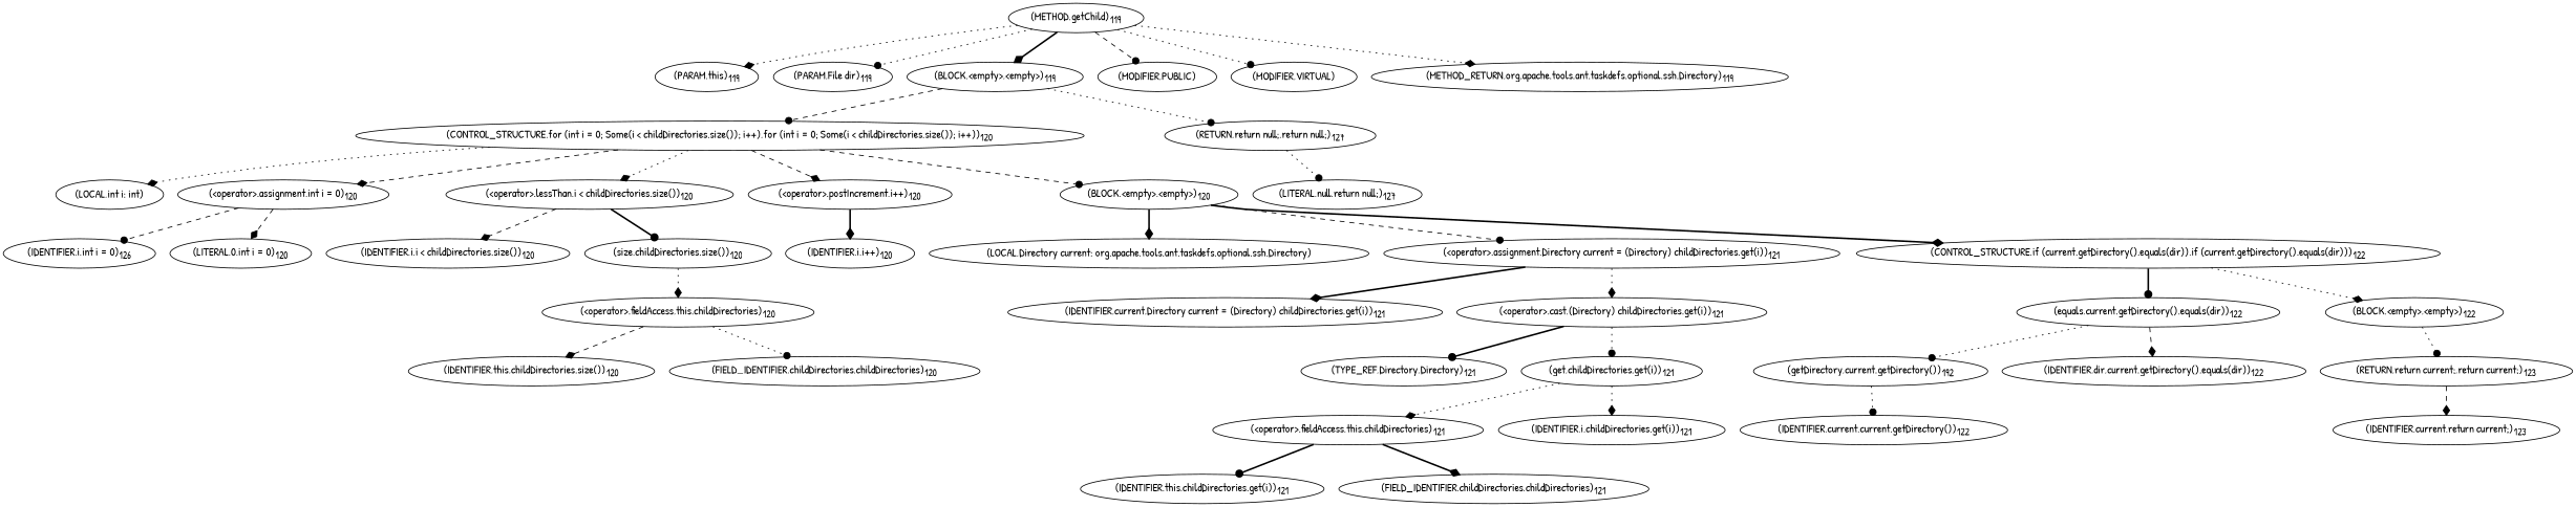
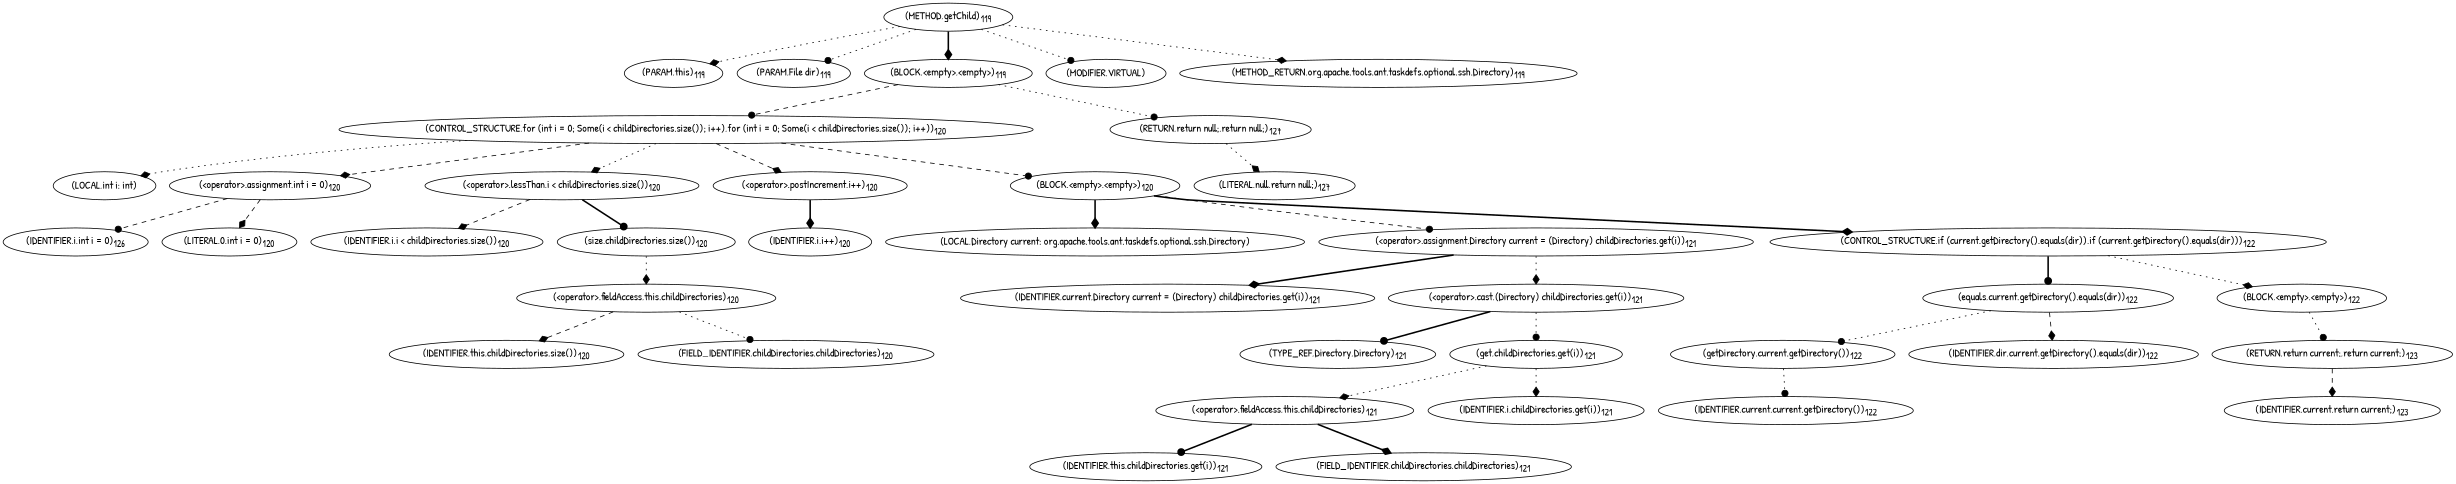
  digraph {
    fontname="Patrick Hand"
    node [fontname="Patrick Hand"]
    edge [arrowhead=diamond fontname="Patrick Hand" style=dotted]
    n1 [label=<(METHOD,getChild)<SUB>119</SUB>>]
    n2 [label=<(PARAM,this)<SUB>119</SUB>>]
    n3 [label=<(PARAM,File dir)<SUB>119</SUB>>]
    n4 [label=<(BLOCK,&lt;empty&gt;,&lt;empty&gt;)<SUB>119</SUB>>]
-   n5 [label=<(MODIFIER,PUBLIC)>]
    n6 [label=<(MODIFIER,VIRTUAL)>]
    n7 [label=<(METHOD_RETURN,org.apache.tools.ant.taskdefs.optional.ssh.Directory)<SUB>119</SUB>>]
    n8 [label=<(CONTROL_STRUCTURE,for (int i = 0; Some(i &lt; childDirectories.size()); i++),for (int i = 0; Some(i &lt; childDirectories.size()); i++))<SUB>120</SUB>>]
    n9 [label=<(RETURN,return null;,return null;)<SUB>127</SUB>>]
    n10 [label=<(LOCAL,int i: int)>]
    n11 [label=<(&lt;operator&gt;.assignment,int i = 0)<SUB>120</SUB>>]
    n12 [label=<(&lt;operator&gt;.lessThan,i &lt; childDirectories.size())<SUB>120</SUB>>]
    n13 [label=<(&lt;operator&gt;.postIncrement,i++)<SUB>120</SUB>>]
    n14 [label=<(BLOCK,&lt;empty&gt;,&lt;empty&gt;)<SUB>120</SUB>>]
    n15 [label=<(LITERAL,null,return null;)<SUB>127</SUB>>]
    n16 [label=<(IDENTIFIER,i,int i = 0)<SUB>126</SUB>>]
    n17 [label=<(LITERAL,0,int i = 0)<SUB>120</SUB>>]
    n18 [label=<(IDENTIFIER,i,i &lt; childDirectories.size())<SUB>120</SUB>>]
    n19 [label=<(size,childDirectories.size())<SUB>120</SUB>>]
    n20 [label=<(IDENTIFIER,i,i++)<SUB>120</SUB>>]
    n21 [label=<(LOCAL,Directory current: org.apache.tools.ant.taskdefs.optional.ssh.Directory)>]
    n22 [label=<(&lt;operator&gt;.assignment,Directory current = (Directory) childDirectories.get(i))<SUB>121</SUB>>]
    n23 [label=<(CONTROL_STRUCTURE,if (current.getDirectory().equals(dir)),if (current.getDirectory().equals(dir)))<SUB>122</SUB>>]
    n24 [label=<(&lt;operator&gt;.fieldAccess,this.childDirectories)<SUB>120</SUB>>]
    n25 [label=<(IDENTIFIER,this,childDirectories.size())<SUB>120</SUB>>]
    n26 [label=<(FIELD_IDENTIFIER,childDirectories,childDirectories)<SUB>120</SUB>>]
    n27 [label=<(IDENTIFIER,current,Directory current = (Directory) childDirectories.get(i))<SUB>121</SUB>>]
    n28 [label=<(&lt;operator&gt;.cast,(Directory) childDirectories.get(i))<SUB>121</SUB>>]
    n29 [label=<(equals,current.getDirectory().equals(dir))<SUB>122</SUB>>]
    n30 [label=<(BLOCK,&lt;empty&gt;,&lt;empty&gt;)<SUB>122</SUB>>]
    n31 [label=<(TYPE_REF,Directory,Directory)<SUB>121</SUB>>]
    n32 [label=<(get,childDirectories.get(i))<SUB>121</SUB>>]
    n33 [label=<(&lt;operator&gt;.fieldAccess,this.childDirectories)<SUB>121</SUB>>]
    n34 [label=<(IDENTIFIER,i,childDirectories.get(i))<SUB>121</SUB>>]
    n35 [label=<(IDENTIFIER,this,childDirectories.get(i))<SUB>121</SUB>>]
    n36 [label=<(FIELD_IDENTIFIER,childDirectories,childDirectories)<SUB>121</SUB>>]
-   n37 [label=<(getDirectory,current.getDirectory())<SUB>192</SUB>>]
+   n37 [label=<(getDirectory,current.getDirectory())<SUB>122</SUB>>]
    n38 [label=<(IDENTIFIER,dir,current.getDirectory().equals(dir))<SUB>122</SUB>>]
    n39 [label=<(RETURN,return current;,return current;)<SUB>123</SUB>>]
    n40 [label=<(IDENTIFIER,current,current.getDirectory())<SUB>122</SUB>>]
    n41 [label=<(IDENTIFIER,current,return current;)<SUB>123</SUB>>]
    n1 -> n2
    n1 -> n3 [arrowhead=dot]
    n1 -> n4 [style=bold]
-   n1 -> n5 [arrowhead=dot style=dashed]
    n1 -> n6 [arrowhead=dot]
    n1 -> n7
    n4 -> n8 [arrowhead=dot style=dashed]
    n4 -> n9 [arrowhead=dot]
    n8 -> n10
    n8 -> n11 [style=dashed]
    n8 -> n12
    n8 -> n13 [style=dashed]
    n8 -> n14 [arrowhead=dot style=dashed]
-   n9 -> n15 [arrowhead=dot]
+   n9 -> n15
    n11 -> n16 [arrowhead=dot style=dashed]
    n11 -> n17 [style=dashed]
    n12 -> n18 [style=dashed]
    n12 -> n19 [arrowhead=dot style=bold]
    n13 -> n20 [style=bold]
    n14 -> n21 [style=bold]
    n14 -> n22 [arrowhead=dot style=dashed]
    n14 -> n23 [style=bold]
    n19 -> n24
    n22 -> n27 [style=bold]
    n22 -> n28
    n23 -> n29 [arrowhead=dot style=bold]
    n23 -> n30
    n24 -> n25 [style=dashed]
    n24 -> n26 [arrowhead=dot]
    n28 -> n31 [arrowhead=dot style=bold]
    n28 -> n32 [arrowhead=dot]
    n29 -> n37 [arrowhead=dot]
    n29 -> n38 [style=dashed]
    n30 -> n39 [arrowhead=dot]
    n32 -> n33
    n32 -> n34
    n33 -> n35 [arrowhead=dot style=bold]
    n33 -> n36 [style=bold]
    n37 -> n40 [arrowhead=dot]
    n39 -> n41 [style=dashed]
  }
